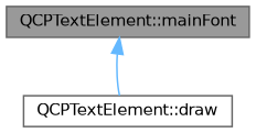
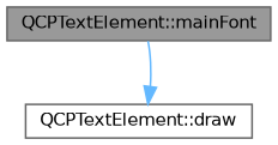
  digraph {
    rankdir=TB
    node [fontname=Helvetica fontsize=10 shape=box style=filled]
    n1 [color=gray40 fillcolor=grey60 fontcolor=black height=0.2 label="QCPTextElement::mainFont" width=0.4]
    n2 [color=grey40 fillcolor=white height=0.2 label="QCPTextElement::draw" width=0.4]
-   n1 -> n2 [color=steelblue1 dir=back fontname=Helvetica fontsize=10 labelfontname=Helvetica labelfontsize=10 style=solid]
+   n2 -> n1 [color=steelblue1 dir=back fontname=Helvetica fontsize=10 labelfontname=Helvetica labelfontsize=10 style=solid]
  }
